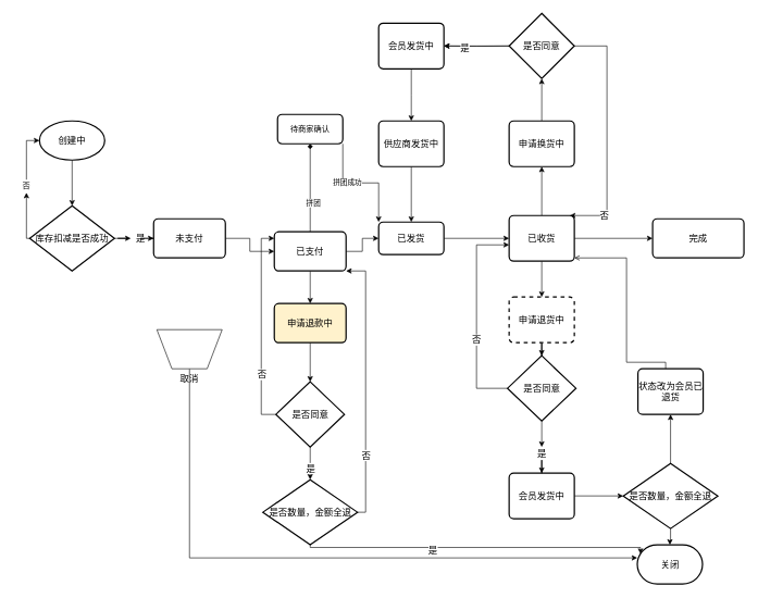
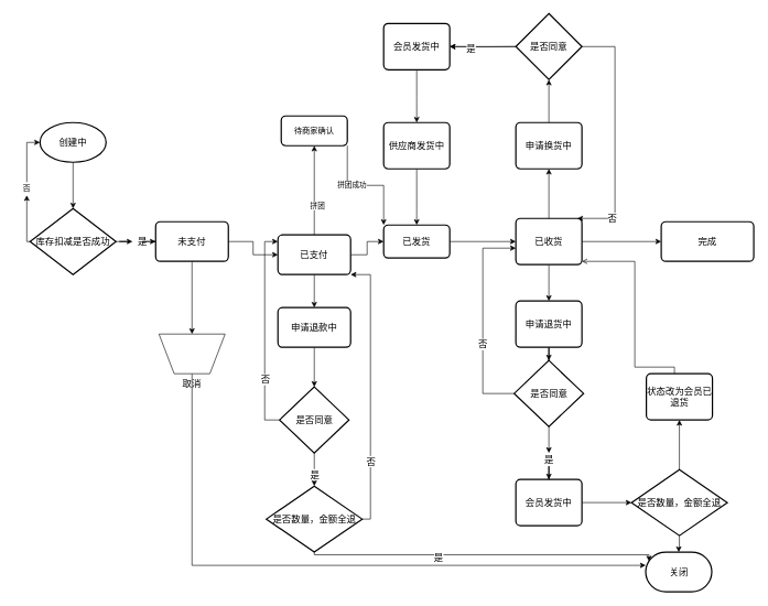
  <mxCell id="0" />
  <mxCell id="1" parent="0" />
  <mxCell id="2" style="edgeStyle=orthogonalEdgeStyle;rounded=0;orthogonalLoop=1;jettySize=auto;html=1;exitX=1;exitY=0.5;exitDx=0;exitDy=0;exitPerimeter=0;fontSize=14;align=center;" parent="1" source="25" target="7" edge="1"><mxGeometry relative="1" as="geometry" /></mxCell>
  <mxCell id="3" style="edgeStyle=orthogonalEdgeStyle;rounded=0;orthogonalLoop=1;jettySize=auto;html=1;fontSize=14;align=center;exitX=0;exitY=0.5;exitDx=0;exitDy=0;exitPerimeter=0;" parent="1" source="4" target="28" edge="1"><mxGeometry relative="1" as="geometry"><mxPoint x="30" y="285" as="targetPoint" /><Array as="points"><mxPoint x="40" y="365" /></Array></mxGeometry></mxCell>
  <mxCell id="4" value="库存扣减是否成功" style="strokeWidth=2;html=1;shape=mxgraph.flowchart.decision;whiteSpace=wrap;fontSize=14;align=center;verticalAlign=middle;" parent="1" vertex="1"><mxGeometry x="45" y="315" width="130" height="100" as="geometry" /></mxCell>
  <mxCell id="5" style="edgeStyle=orthogonalEdgeStyle;rounded=0;orthogonalLoop=1;jettySize=auto;html=1;exitX=1;exitY=0.5;exitDx=0;exitDy=0;fontSize=14;align=center;" parent="1" source="7" target="12" edge="1"><mxGeometry relative="1" as="geometry" /></mxCell>
+ <mxCell id="6" style="edgeStyle=orthogonalEdgeStyle;rounded=0;orthogonalLoop=1;jettySize=auto;html=1;fontSize=14;align=center;" parent="1" source="7" target="23" edge="1"><mxGeometry relative="1" as="geometry" /></mxCell>
  <mxCell id="7" value="未支付" style="rounded=1;whiteSpace=wrap;html=1;absoluteArcSize=1;arcSize=14;strokeWidth=2;fontSize=14;align=center;verticalAlign=middle;" parent="1" vertex="1"><mxGeometry x="235" y="335" width="110" height="60" as="geometry" /></mxCell>
  <mxCell id="8" value="" style="edgeStyle=orthogonalEdgeStyle;rounded=0;orthogonalLoop=1;jettySize=auto;html=1;fontSize=14;align=center;verticalAlign=middle;" parent="1" source="12" target="16" edge="1"><mxGeometry relative="1" as="geometry" /></mxCell>
  <mxCell id="9" value="" style="edgeStyle=orthogonalEdgeStyle;rounded=0;orthogonalLoop=1;jettySize=auto;html=1;fontSize=14;align=center;" parent="1" source="12" target="14" edge="1"><mxGeometry relative="1" as="geometry" /></mxCell>
- <mxCell id="10" style="edgeStyle=orthogonalEdgeStyle;rounded=0;orthogonalLoop=1;jettySize=auto;html=1;exitX=0.5;exitY=0;exitDx=0;exitDy=0;entryX=0.5;entryY=1;entryDx=0;entryDy=0;endArrow=diamond;" edge="1" parent="1" source="12" target="70"><mxGeometry relative="1" as="geometry" /></mxCell>
+ <mxCell id="10" style="edgeStyle=orthogonalEdgeStyle;rounded=0;orthogonalLoop=1;jettySize=auto;html=1;exitX=0.5;exitY=0;exitDx=0;exitDy=0;entryX=0.5;entryY=1;entryDx=0;entryDy=0;" edge="1" parent="1" source="12" target="70"><mxGeometry relative="1" as="geometry" /></mxCell>
  <mxCell id="11" value="拼团" style="edgeLabel;html=1;align=center;verticalAlign=middle;resizable=0;points=[];" vertex="1" connectable="0" parent="10"><mxGeometry x="-0.333" y="-4" relative="1" as="geometry"><mxPoint as="offset" /></mxGeometry></mxCell>
  <mxCell id="12" value="已支付" style="rounded=1;whiteSpace=wrap;html=1;absoluteArcSize=1;arcSize=14;strokeWidth=2;fontSize=14;align=center;verticalAlign=middle;" parent="1" vertex="1"><mxGeometry x="420" y="355" width="110" height="60" as="geometry" /></mxCell>
  <mxCell id="13" style="edgeStyle=orthogonalEdgeStyle;rounded=0;orthogonalLoop=1;jettySize=auto;html=1;fontSize=14;align=center;" parent="1" source="14" target="35" edge="1"><mxGeometry relative="1" as="geometry" /></mxCell>
- <mxCell id="14" value="申请退款中" style="rounded=1;whiteSpace=wrap;html=1;absoluteArcSize=1;arcSize=14;strokeWidth=2;fontSize=14;align=center;verticalAlign=middle;fillColor=#fff2cc;" parent="1" vertex="1"><mxGeometry x="420" y="465" width="110" height="60" as="geometry" /></mxCell>
+ <mxCell id="14" value="申请退款中" style="rounded=1;whiteSpace=wrap;html=1;absoluteArcSize=1;arcSize=14;strokeWidth=2;fontSize=14;align=center;verticalAlign=middle;" parent="1" vertex="1"><mxGeometry x="420" y="465" width="110" height="60" as="geometry" /></mxCell>
  <mxCell id="15" value="" style="edgeStyle=orthogonalEdgeStyle;rounded=0;orthogonalLoop=1;jettySize=auto;html=1;fontSize=14;align=center;verticalAlign=middle;" parent="1" source="16" target="20" edge="1"><mxGeometry relative="1" as="geometry"><mxPoint x="800" y="365" as="targetPoint" /></mxGeometry></mxCell>
  <mxCell id="16" value="已发货" style="rounded=1;whiteSpace=wrap;html=1;absoluteArcSize=1;arcSize=14;strokeWidth=2;fontSize=14;align=center;verticalAlign=middle;" parent="1" vertex="1"><mxGeometry x="580" y="340" width="100" height="50" as="geometry" /></mxCell>
  <mxCell id="17" value="" style="edgeStyle=orthogonalEdgeStyle;rounded=0;orthogonalLoop=1;jettySize=auto;html=1;fontSize=14;align=center;verticalAlign=middle;" parent="1" source="20" target="21" edge="1"><mxGeometry relative="1" as="geometry" /></mxCell>
  <mxCell id="18" style="edgeStyle=orthogonalEdgeStyle;rounded=0;orthogonalLoop=1;jettySize=auto;html=1;fontSize=14;align=center;" parent="1" source="20" target="42" edge="1"><mxGeometry relative="1" as="geometry" /></mxCell>
  <mxCell id="19" style="edgeStyle=orthogonalEdgeStyle;rounded=0;orthogonalLoop=1;jettySize=auto;html=1;fontSize=14;align=center;" parent="1" source="20" target="57" edge="1"><mxGeometry relative="1" as="geometry" /></mxCell>
  <mxCell id="20" value="已收货" style="rounded=1;whiteSpace=wrap;html=1;absoluteArcSize=1;arcSize=14;strokeWidth=2;fontSize=14;align=center;verticalAlign=middle;" parent="1" vertex="1"><mxGeometry x="780" y="330" width="100" height="70" as="geometry" /></mxCell>
  <mxCell id="21" value="完成" style="rounded=1;whiteSpace=wrap;html=1;absoluteArcSize=1;arcSize=14;strokeWidth=2;fontSize=14;align=center;verticalAlign=middle;" parent="1" vertex="1"><mxGeometry x="1000" y="335" width="140" height="60" as="geometry" /></mxCell>
  <mxCell id="22" style="edgeStyle=orthogonalEdgeStyle;rounded=0;orthogonalLoop=1;jettySize=auto;html=1;fontSize=14;align=center;exitX=0.5;exitY=1;exitDx=0;exitDy=0;" parent="1" source="23" target="24" edge="1"><mxGeometry relative="1" as="geometry"><mxPoint x="310" y="595" as="sourcePoint" /><Array as="points"><mxPoint x="290" y="855" /></Array></mxGeometry></mxCell>
  <mxCell id="23" value="取消" style="verticalLabelPosition=bottom;verticalAlign=top;html=1;shape=trapezoid;perimeter=trapezoidPerimeter;whiteSpace=wrap;size=0.23;arcSize=10;flipV=1;fontSize=14;align=center;" parent="1" vertex="1"><mxGeometry x="240" y="505" width="100" height="60" as="geometry" /></mxCell>
  <mxCell id="24" value="关闭" style="strokeWidth=2;html=1;shape=mxgraph.flowchart.terminator;whiteSpace=wrap;fontSize=14;align=center;" parent="1" vertex="1"><mxGeometry x="976.5" y="835" width="100" height="60" as="geometry" /></mxCell>
  <mxCell id="25" value="是" style="text;html=1;resizable=0;autosize=1;align=center;verticalAlign=middle;points=[];fillColor=none;strokeColor=none;rounded=0;fontSize=14;" parent="1" vertex="1"><mxGeometry x="200" y="355" width="30" height="20" as="geometry" /></mxCell>
  <mxCell id="26" style="edgeStyle=orthogonalEdgeStyle;rounded=0;orthogonalLoop=1;jettySize=auto;html=1;exitX=1;exitY=0.5;exitDx=0;exitDy=0;exitPerimeter=0;fontSize=14;align=center;" parent="1" source="4" target="25" edge="1"><mxGeometry relative="1" as="geometry"><mxPoint x="175" y="365" as="sourcePoint" /><mxPoint x="240" y="365" as="targetPoint" /></mxGeometry></mxCell>
  <mxCell id="27" style="edgeStyle=orthogonalEdgeStyle;rounded=0;orthogonalLoop=1;jettySize=auto;html=1;fontSize=14;align=center;entryX=0;entryY=0.5;entryDx=0;entryDy=0;entryPerimeter=0;" parent="1" source="28" target="30" edge="1"><mxGeometry relative="1" as="geometry"><mxPoint x="110" y="245" as="targetPoint" /></mxGeometry></mxCell>
  <mxCell id="28" value="否" style="text;html=1;strokeColor=none;fillColor=none;align=center;verticalAlign=middle;whiteSpace=wrap;rounded=0;" parent="1" vertex="1"><mxGeometry x="20" y="275" width="40" height="20" as="geometry" /></mxCell>
  <mxCell id="29" style="edgeStyle=orthogonalEdgeStyle;rounded=0;orthogonalLoop=1;jettySize=auto;html=1;fontSize=14;align=center;" parent="1" source="30" target="4" edge="1"><mxGeometry relative="1" as="geometry" /></mxCell>
  <mxCell id="30" value="创建中" style="strokeWidth=2;html=1;shape=mxgraph.flowchart.start_1;whiteSpace=wrap;fontSize=14;align=center;" parent="1" vertex="1"><mxGeometry x="60" y="185" width="100" height="60" as="geometry" /></mxCell>
  <mxCell id="31" style="edgeStyle=orthogonalEdgeStyle;rounded=0;orthogonalLoop=1;jettySize=auto;html=1;fontSize=14;align=center;exitX=0;exitY=0.5;exitDx=0;exitDy=0;exitPerimeter=0;" parent="1" source="35" target="12" edge="1"><mxGeometry relative="1" as="geometry"><Array as="points"><mxPoint x="400" y="635" /><mxPoint x="400" y="365" /></Array></mxGeometry></mxCell>
  <mxCell id="32" value="否" style="edgeLabel;html=1;align=center;verticalAlign=middle;resizable=0;points=[];fontSize=14;" parent="31" vertex="1" connectable="0"><mxGeometry x="-0.465" relative="1" as="geometry"><mxPoint as="offset" /></mxGeometry></mxCell>
  <mxCell id="33" style="edgeStyle=orthogonalEdgeStyle;rounded=0;orthogonalLoop=1;jettySize=auto;html=1;exitX=0.5;exitY=1;exitDx=0;exitDy=0;exitPerimeter=0;fontSize=14;align=center;" parent="1" source="35" target="40" edge="1"><mxGeometry relative="1" as="geometry" /></mxCell>
  <mxCell id="34" value="是" style="edgeLabel;html=1;align=center;verticalAlign=middle;resizable=0;points=[];fontSize=14;" parent="33" vertex="1" connectable="0"><mxGeometry x="0.174" y="-2" relative="1" as="geometry"><mxPoint x="2" y="3" as="offset" /></mxGeometry></mxCell>
  <mxCell id="35" value="是否同意" style="strokeWidth=2;html=1;shape=mxgraph.flowchart.decision;whiteSpace=wrap;fontSize=14;align=center;" parent="1" vertex="1"><mxGeometry x="422.5" y="585" width="105" height="100" as="geometry" /></mxCell>
  <mxCell id="36" style="edgeStyle=orthogonalEdgeStyle;rounded=0;orthogonalLoop=1;jettySize=auto;html=1;fontSize=14;align=center;exitX=0.5;exitY=1;exitDx=0;exitDy=0;exitPerimeter=0;entryX=0.05;entryY=0.233;entryDx=0;entryDy=0;entryPerimeter=0;" parent="1" source="40" target="24" edge="1"><mxGeometry relative="1" as="geometry"><Array as="points"><mxPoint x="475" y="839" /></Array></mxGeometry></mxCell>
  <mxCell id="37" value="是" style="edgeLabel;html=1;align=center;verticalAlign=middle;resizable=0;points=[];fontSize=14;" parent="36" vertex="1" connectable="0"><mxGeometry x="-0.266" y="-3" relative="1" as="geometry"><mxPoint as="offset" /></mxGeometry></mxCell>
  <mxCell id="38" style="edgeStyle=orthogonalEdgeStyle;rounded=0;orthogonalLoop=1;jettySize=auto;html=1;fontSize=14;align=center;" parent="1" source="40" target="12" edge="1"><mxGeometry relative="1" as="geometry"><Array as="points"><mxPoint x="560" y="785" /><mxPoint x="560" y="415" /><mxPoint x="520" y="415" /></Array></mxGeometry></mxCell>
  <mxCell id="39" value="否" style="edgeLabel;html=1;align=center;verticalAlign=middle;resizable=0;points=[];fontSize=14;" parent="38" vertex="1" connectable="0"><mxGeometry x="-0.514" relative="1" as="geometry"><mxPoint as="offset" /></mxGeometry></mxCell>
  <mxCell id="40" value="是否数量，金额全退" style="strokeWidth=2;html=1;shape=mxgraph.flowchart.decision;whiteSpace=wrap;fontSize=14;align=center;" parent="1" vertex="1"><mxGeometry x="402.5" y="735" width="145" height="100" as="geometry" /></mxCell>
  <mxCell id="41" style="edgeStyle=orthogonalEdgeStyle;rounded=0;orthogonalLoop=1;jettySize=auto;html=1;fontSize=14;align=center;" parent="1" source="42" target="48" edge="1"><mxGeometry relative="1" as="geometry" /></mxCell>
- <mxCell id="42" value="申请退货中" style="rounded=1;whiteSpace=wrap;html=1;absoluteArcSize=1;arcSize=14;strokeWidth=2;fontSize=14;align=center;verticalAlign=middle;dashed=1;" parent="1" vertex="1"><mxGeometry x="780" y="455" width="100" height="70" as="geometry" /></mxCell>
+ <mxCell id="42" value="申请退货中" style="rounded=1;whiteSpace=wrap;html=1;absoluteArcSize=1;arcSize=14;strokeWidth=2;fontSize=14;align=center;verticalAlign=middle;" parent="1" vertex="1"><mxGeometry x="780" y="455" width="100" height="70" as="geometry" /></mxCell>
  <mxCell id="43" style="edgeStyle=orthogonalEdgeStyle;rounded=0;orthogonalLoop=1;jettySize=auto;html=1;fontSize=14;align=center;" parent="1" source="44" target="53" edge="1"><mxGeometry relative="1" as="geometry" /></mxCell>
  <mxCell id="44" value="会员发货中" style="rounded=1;whiteSpace=wrap;html=1;absoluteArcSize=1;arcSize=14;strokeWidth=2;fontSize=14;align=center;verticalAlign=middle;" parent="1" vertex="1"><mxGeometry x="780" y="725" width="100" height="70" as="geometry" /></mxCell>
  <mxCell id="45" style="edgeStyle=orthogonalEdgeStyle;rounded=0;orthogonalLoop=1;jettySize=auto;html=1;fontSize=14;align=center;" parent="1" source="49" target="44" edge="1"><mxGeometry relative="1" as="geometry" /></mxCell>
  <mxCell id="46" style="edgeStyle=orthogonalEdgeStyle;rounded=0;orthogonalLoop=1;jettySize=auto;html=1;fontSize=14;align=center;exitX=0;exitY=0.5;exitDx=0;exitDy=0;exitPerimeter=0;" parent="1" source="48" target="20" edge="1"><mxGeometry relative="1" as="geometry"><Array as="points"><mxPoint x="730" y="595" /><mxPoint x="730" y="375" /></Array></mxGeometry></mxCell>
  <mxCell id="47" value="否" style="edgeLabel;html=1;align=center;verticalAlign=middle;resizable=0;points=[];fontSize=14;" parent="46" vertex="1" connectable="0"><mxGeometry x="-0.23" y="1" relative="1" as="geometry"><mxPoint as="offset" /></mxGeometry></mxCell>
  <mxCell id="48" value="是否同意" style="strokeWidth=2;html=1;shape=mxgraph.flowchart.decision;whiteSpace=wrap;fontSize=14;align=center;" parent="1" vertex="1"><mxGeometry x="777.5" y="545" width="105" height="100" as="geometry" /></mxCell>
  <mxCell id="49" value="是" style="text;html=1;align=center;verticalAlign=middle;resizable=0;points=[];autosize=1;fontSize=14;" parent="1" vertex="1"><mxGeometry x="815" y="685" width="30" height="20" as="geometry" /></mxCell>
  <mxCell id="50" style="edgeStyle=orthogonalEdgeStyle;rounded=0;orthogonalLoop=1;jettySize=auto;html=1;fontSize=14;align=center;exitX=0.5;exitY=1;exitDx=0;exitDy=0;exitPerimeter=0;" parent="1" source="48" target="49" edge="1"><mxGeometry relative="1" as="geometry" /></mxCell>
  <mxCell id="51" style="edgeStyle=orthogonalEdgeStyle;rounded=0;orthogonalLoop=1;jettySize=auto;html=1;exitX=0.5;exitY=1;exitDx=0;exitDy=0;exitPerimeter=0;fontSize=14;align=center;" parent="1" source="53" target="24" edge="1"><mxGeometry relative="1" as="geometry" /></mxCell>
  <mxCell id="52" style="edgeStyle=orthogonalEdgeStyle;rounded=0;orthogonalLoop=1;jettySize=auto;html=1;fontSize=14;align=center;" parent="1" source="53" target="55" edge="1"><mxGeometry relative="1" as="geometry" /></mxCell>
  <mxCell id="53" value="是否数量，金额全退" style="strokeWidth=2;html=1;shape=mxgraph.flowchart.decision;whiteSpace=wrap;fontSize=14;align=center;" parent="1" vertex="1"><mxGeometry x="955" y="710" width="145" height="100" as="geometry" /></mxCell>
  <mxCell id="54" style="edgeStyle=orthogonalEdgeStyle;rounded=0;orthogonalLoop=1;jettySize=auto;html=1;fontSize=14;align=center;endArrow=open;" parent="1" source="55" target="20" edge="1"><mxGeometry relative="1" as="geometry"><mxPoint x="910" y="465" as="targetPoint" /><Array as="points"><mxPoint x="1020" y="555" /><mxPoint x="960" y="555" /><mxPoint x="960" y="395" /></Array></mxGeometry></mxCell>
  <mxCell id="55" value="状态改为会员已退货" style="rounded=1;whiteSpace=wrap;html=1;absoluteArcSize=1;arcSize=14;strokeWidth=2;fontSize=14;align=center;verticalAlign=middle;" parent="1" vertex="1"><mxGeometry x="977.5" y="565" width="100" height="70" as="geometry" /></mxCell>
  <mxCell id="56" style="edgeStyle=orthogonalEdgeStyle;rounded=0;orthogonalLoop=1;jettySize=auto;html=1;fontSize=14;align=center;entryX=0.5;entryY=1;entryDx=0;entryDy=0;entryPerimeter=0;" parent="1" source="57" target="65" edge="1"><mxGeometry relative="1" as="geometry" /></mxCell>
  <mxCell id="57" value="申请换货中" style="rounded=1;whiteSpace=wrap;html=1;absoluteArcSize=1;arcSize=14;strokeWidth=2;fontSize=14;align=center;verticalAlign=middle;" parent="1" vertex="1"><mxGeometry x="780" y="185" width="100" height="70" as="geometry" /></mxCell>
  <mxCell id="58" style="edgeStyle=orthogonalEdgeStyle;rounded=0;orthogonalLoop=1;jettySize=auto;html=1;fontSize=14;align=center;" parent="1" target="62" edge="1"><mxGeometry relative="1" as="geometry"><mxPoint x="780" y="70" as="sourcePoint" /></mxGeometry></mxCell>
  <mxCell id="59" value="" style="edgeStyle=orthogonalEdgeStyle;rounded=0;orthogonalLoop=1;jettySize=auto;html=1;fontSize=14;align=center;exitX=0;exitY=0.5;exitDx=0;exitDy=0;exitPerimeter=0;" parent="1" source="65" target="62" edge="1"><mxGeometry relative="1" as="geometry"><mxPoint x="780" y="70" as="sourcePoint" /></mxGeometry></mxCell>
  <mxCell id="60" value="是" style="edgeLabel;html=1;align=center;verticalAlign=middle;resizable=0;points=[];fontSize=14;" parent="59" vertex="1" connectable="0"><mxGeometry x="0.389" y="2" relative="1" as="geometry"><mxPoint as="offset" /></mxGeometry></mxCell>
  <mxCell id="61" style="edgeStyle=orthogonalEdgeStyle;rounded=0;orthogonalLoop=1;jettySize=auto;html=1;fontSize=14;align=center;exitX=0.5;exitY=1;exitDx=0;exitDy=0;entryX=0.5;entryY=0;entryDx=0;entryDy=0;" parent="1" source="62" target="67" edge="1"><mxGeometry relative="1" as="geometry"><mxPoint x="690" y="145" as="targetPoint" /><Array as="points"><mxPoint x="630" y="145" /><mxPoint x="630" y="145" /></Array></mxGeometry></mxCell>
  <mxCell id="62" value="会员发货中" style="rounded=1;whiteSpace=wrap;html=1;absoluteArcSize=1;arcSize=14;strokeWidth=2;fontSize=14;align=center;verticalAlign=middle;" parent="1" vertex="1"><mxGeometry x="580" y="35" width="100" height="70" as="geometry" /></mxCell>
  <mxCell id="63" style="edgeStyle=orthogonalEdgeStyle;rounded=0;orthogonalLoop=1;jettySize=auto;html=1;entryX=0.93;entryY=0;entryDx=0;entryDy=0;fontSize=14;align=center;entryPerimeter=0;" parent="1" source="65" target="20" edge="1"><mxGeometry relative="1" as="geometry"><Array as="points"><mxPoint x="930" y="70" /><mxPoint x="930" y="330" /></Array></mxGeometry></mxCell>
  <mxCell id="64" value="否" style="edgeLabel;html=1;align=center;verticalAlign=middle;resizable=0;points=[];fontSize=14;" parent="63" vertex="1" connectable="0"><mxGeometry x="0.718" y="-1" relative="1" as="geometry"><mxPoint as="offset" /></mxGeometry></mxCell>
  <mxCell id="65" value="是否同意" style="strokeWidth=2;html=1;shape=mxgraph.flowchart.decision;whiteSpace=wrap;fontSize=14;align=center;" parent="1" vertex="1"><mxGeometry x="780" y="20" width="100" height="100" as="geometry" /></mxCell>
  <mxCell id="66" style="edgeStyle=orthogonalEdgeStyle;rounded=0;orthogonalLoop=1;jettySize=auto;html=1;fontSize=14;align=center;entryX=0.5;entryY=0;entryDx=0;entryDy=0;exitX=0.5;exitY=1;exitDx=0;exitDy=0;" parent="1" source="67" target="16" edge="1"><mxGeometry relative="1" as="geometry"><Array as="points"><mxPoint x="630" y="325" /><mxPoint x="630" y="325" /></Array></mxGeometry></mxCell>
  <mxCell id="67" value="供应商发货中" style="rounded=1;whiteSpace=wrap;html=1;absoluteArcSize=1;arcSize=14;strokeWidth=2;fontSize=14;align=center;verticalAlign=middle;" parent="1" vertex="1"><mxGeometry x="580" y="185" width="100" height="70" as="geometry" /></mxCell>
  <mxCell id="68" style="edgeStyle=orthogonalEdgeStyle;rounded=0;orthogonalLoop=1;jettySize=auto;html=1;exitX=1;exitY=1;exitDx=0;exitDy=0;entryX=0;entryY=0;entryDx=0;entryDy=0;" edge="1" parent="1" source="70" target="16"><mxGeometry relative="1" as="geometry" /></mxCell>
  <mxCell id="69" value="拼团成功" style="edgeLabel;html=1;align=center;verticalAlign=middle;resizable=0;points=[];" vertex="1" connectable="0" parent="68"><mxGeometry x="-0.326" y="6" relative="1" as="geometry"><mxPoint as="offset" /></mxGeometry></mxCell>
  <mxCell id="70" value="待商家确认" style="rounded=1;whiteSpace=wrap;html=1;absoluteArcSize=1;arcSize=14;strokeWidth=2;" vertex="1" parent="1"><mxGeometry x="425" y="175" width="100" height="45" as="geometry" /></mxCell>
